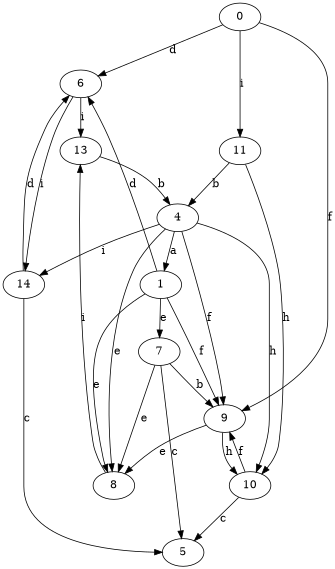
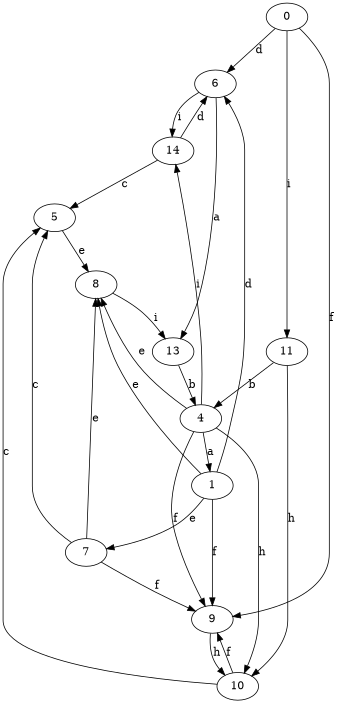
  strict digraph {
    0
    6
    9
    11
    n5 [label=14]
    13
    8
    10
    4
    1
    7
    5
    0 -> 6 [label=d]
    0 -> 9 [label=f]
    0 -> 11 [label=i]
    6 -> n5 [label=i]
-   6 -> 13 [label=i]
-   9 -> 8 [label=e]
+   6 -> 13 [label=a]
+   5 -> 8 [label=e]
    9 -> 10 [label=h]
    11 -> 10 [label=h]
    11 -> 4 [label=b]
    n5 -> 6 [label=d]
    n5 -> 5 [label=c]
    13 -> 4 [label=b]
    8 -> 13 [label=i]
    10 -> 9 [label=f]
    10 -> 5 [label=c]
    4 -> 9 [label=f]
    4 -> n5 [label=i]
    4 -> 8 [label=e]
    4 -> 10 [label=h]
    4 -> 1 [label=a]
    1 -> 6 [label=d]
    1 -> 9 [label=f]
    1 -> 8 [label=e]
    1 -> 7 [label=e]
-   7 -> 9 [label=b]
+   7 -> 9 [label=f]
    7 -> 8 [label=e]
    7 -> 5 [label=c]
  }
